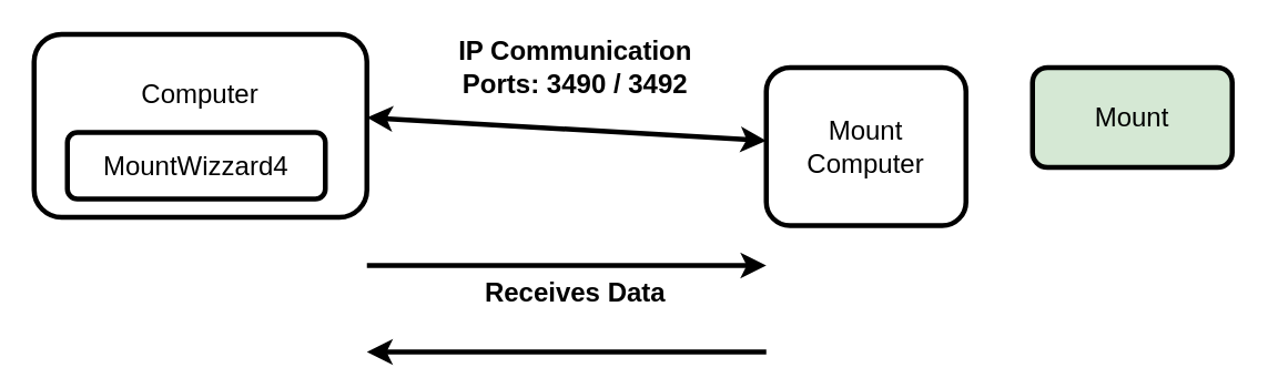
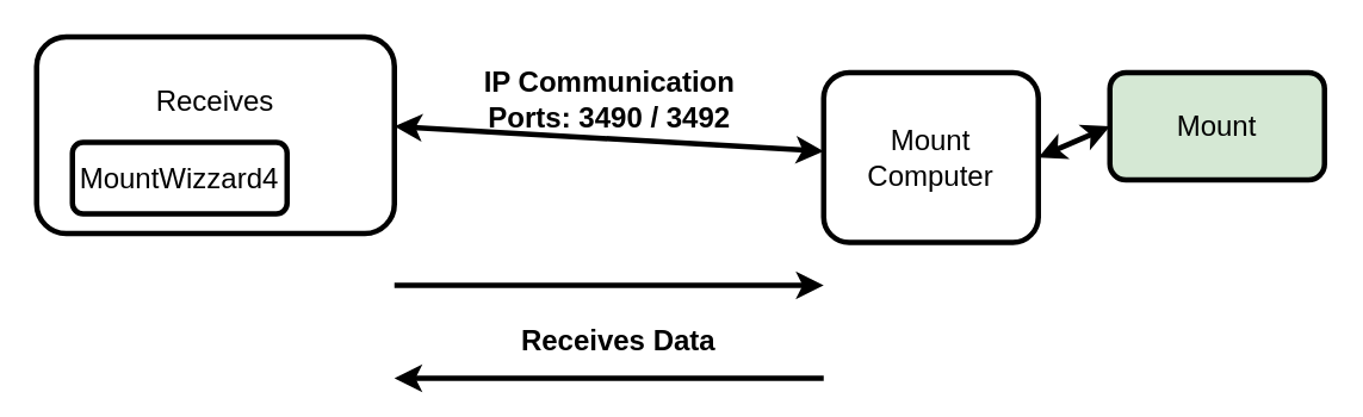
  <mxCell id="0" />
  <mxCell id="1" parent="0" />
- <mxCell id="2" value="Computer&lt;br&gt;&lt;br&gt;&lt;br&gt;" style="rounded=1;whiteSpace=wrap;html=1;strokeWidth=3;fontSize=16;" parent="1" vertex="1"><mxGeometry x="20" y="20" width="200" height="110" as="geometry" /></mxCell>
+ <mxCell id="2" value="Receives&lt;br&gt;&lt;br&gt;&lt;br&gt;" style="rounded=1;whiteSpace=wrap;html=1;strokeWidth=3;fontSize=16;" parent="1" vertex="1"><mxGeometry x="20" y="20" width="200" height="110" as="geometry" /></mxCell>
  <mxCell id="3" value="Mount Computer" style="rounded=1;whiteSpace=wrap;html=1;strokeWidth=3;fontSize=16;" parent="1" vertex="1"><mxGeometry x="460" y="40" width="120" height="95" as="geometry" /></mxCell>
  <mxCell id="4" value="" style="endArrow=classic;startArrow=classic;html=1;strokeWidth=3;" parent="1" target="3" edge="1"><mxGeometry width="50" height="50" relative="1" as="geometry"><mxPoint x="220" y="70" as="sourcePoint" /><mxPoint x="370" y="240" as="targetPoint" /></mxGeometry></mxCell>
- <mxCell id="5" value="IP Communication&lt;br&gt;Ports:&amp;nbsp;3490 / 3492" style="text;strokeColor=none;fillColor=none;html=1;fontSize=16;fontStyle=1;verticalAlign=middle;align=center;" parent="1" vertex="1"><mxGeometry x="270" y="20" width="150" height="40" as="geometry" /></mxCell>
+ <mxCell id="5" value="IP Communication&lt;br&gt;Ports:&amp;nbsp;3490 / 3492" style="text;strokeColor=none;fillColor=none;html=1;fontSize=16;fontStyle=1;verticalAlign=middle;align=center;" parent="1" vertex="1"><mxGeometry x="265" y="35" width="150" height="40" as="geometry" /></mxCell>
  <mxCell id="6" value="" style="endArrow=classic;html=1;strokeWidth=3;fontSize=16;" parent="1" edge="1"><mxGeometry width="50" height="50" relative="1" as="geometry"><mxPoint x="220" y="159" as="sourcePoint" /><mxPoint x="460" y="159" as="targetPoint" /></mxGeometry></mxCell>
  <mxCell id="7" value="" style="endArrow=classic;html=1;strokeWidth=3;fontSize=16;" parent="1" edge="1"><mxGeometry width="50" height="50" relative="1" as="geometry"><mxPoint x="460" y="211" as="sourcePoint" /><mxPoint x="220" y="211" as="targetPoint" /></mxGeometry></mxCell>
- <mxCell id="8" value="Receives Data" style="text;strokeColor=none;fillColor=none;html=1;fontSize=16;fontStyle=1;verticalAlign=middle;align=center;" parent="1" vertex="1"><mxGeometry x="270" y="155" width="150" height="40" as="geometry" /></mxCell>
+ <mxCell id="8" value="Receives Data" style="text;strokeColor=none;fillColor=none;html=1;fontSize=16;fontStyle=1;verticalAlign=middle;align=center;" parent="1" vertex="1"><mxGeometry x="270" y="170" width="150" height="40" as="geometry" /></mxCell>
  <mxCell id="9" value="Mount" style="rounded=1;whiteSpace=wrap;html=1;strokeWidth=3;fontSize=16;fillColor=#d5e8d4;" parent="1" vertex="1"><mxGeometry x="620" y="40" width="120" height="60" as="geometry" /></mxCell>
- <mxCell id="11" value="MountWizzard4" style="rounded=1;whiteSpace=wrap;html=1;strokeWidth=3;fontSize=16;" parent="1" vertex="1"><mxGeometry x="40" y="79" width="155" height="40" as="geometry" /></mxCell>
+ <mxCell id="10" value="" style="endArrow=classic;startArrow=classic;html=1;exitX=1;exitY=0.5;exitDx=0;exitDy=0;strokeWidth=3;entryX=0;entryY=0.5;entryDx=0;entryDy=0;" parent="1" source="3" target="9" edge="1"><mxGeometry width="50" height="50" relative="1" as="geometry"><mxPoint x="500" y="159" as="sourcePoint" /><mxPoint x="560" y="150" as="targetPoint" /></mxGeometry></mxCell>
+ <mxCell id="11" value="MountWizzard4" style="rounded=1;whiteSpace=wrap;html=1;strokeWidth=3;fontSize=16;" parent="1" vertex="1"><mxGeometry x="40" y="79" width="120" height="40" as="geometry" /></mxCell>
